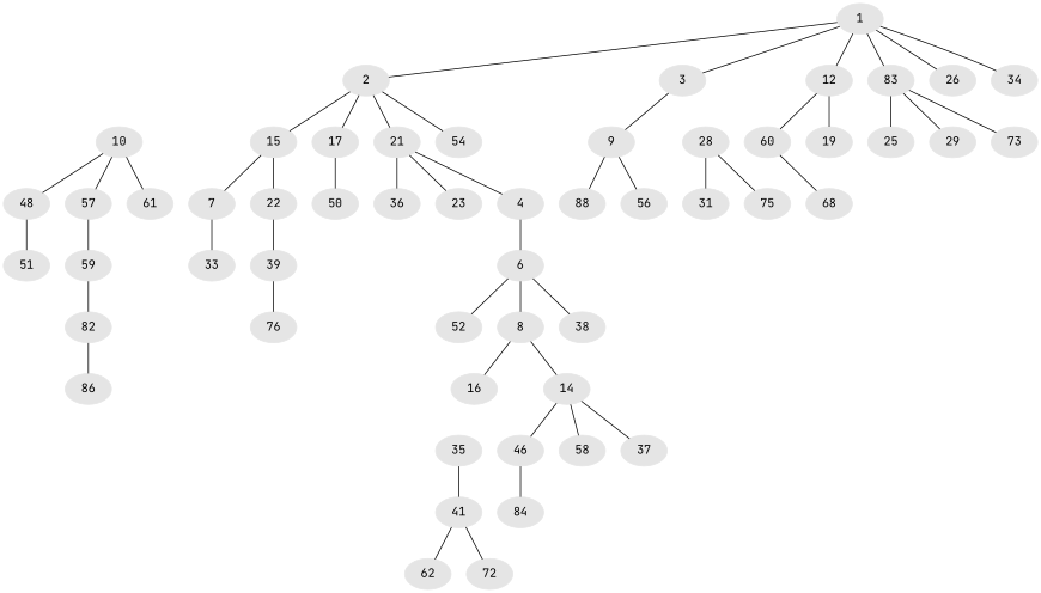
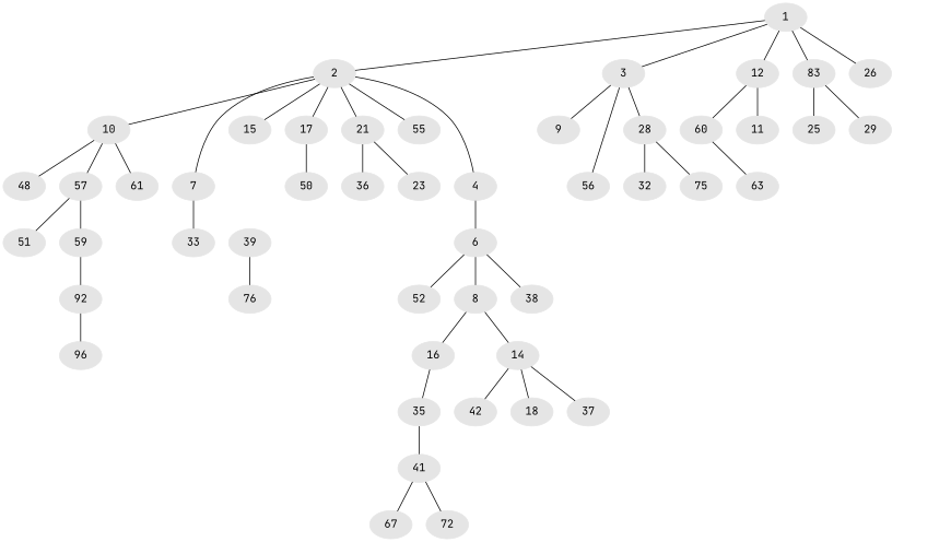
  graph {
    fontname="JetBrains Mono"
    node [color=gray90 fontname="JetBrains Mono" style=filled]
    edge [fontname="JetBrains Mono"]
    1 [super="+70"]
    2 [super="+5"]
    3 [super="+83"]
    12 [super="+40"]
    n5 [label=83 super="+64"]
    26 [super="+27"]
-   34 [super="+43"]
    4
    7 [super="+11"]
    10 [super="+42"]
    15 [super="+47"]
    17 [super="+30"]
    21 [super="+44"]
-   55 [super="+80" label=54]
+   55 [super="+80"]
    9
    28 [super="+45"]
-   19
+   19 [label=11]
    60
    25 [super="+69"]
    29
-   73 [super="+79"]
    6 [super="+18"]
    33
    48
    57
    61 [super="+85"]
-   22 [super="+24"]
    50 [super="+63"]
    23
    36 [super="+53"]
    56
-   88
-   32 [super="+89" label=31]
+   32 [super="+89"]
    75
    8 [super="+77"]
    38 [super="+78"]
    52 [super="+54"]
    14 [super="+20"]
    16 [super="+49"]
    37
-   46 [super="+66"]
-   58 [super="+71"]
+   46 [super="+66" label=42]
+   58 [super="+71" label=18]
    35
    51 [super="+62"]
    59 [super="+74"]
-   68
-   84
+   68 [label=63]
    39 [super="+81"]
    41 [super="+65"]
    76
-   67 [label=62]
+   67
    72
-   82
-   86 [super="+87"]
+   82 [label=92]
+   86 [super="+87" label=96]
    1 -- 2
    1 -- 3
    1 -- 12
    1 -- n5
    1 -- 26
-   1 -- 34
-   21 -- 4
-   15 -- 7
+   2 -- 4
+   2 -- 7
+   2 -- 10
    2 -- 15
    2 -- 17
    2 -- 21
    2 -- 55
    3 -- 9
+   3 -- 28
    12 -- 19
    12 -- 60
    n5 -- 25
    n5 -- 29
-   n5 -- 73
    4 -- 6
    7 -- 33
    10 -- 48
    10 -- 57
    10 -- 61
-   15 -- 22
    17 -- 50
    21 -- 23
    21 -- 36
-   9 -- 56
-   9 -- 88
+   3 -- 56
    28 -- 32
    28 -- 75
    60 -- 68
    6 -- 8
    6 -- 38
    6 -- 52
-   48 -- 51
+   57 -- 51
    57 -- 59
-   22 -- 39
    8 -- 14
    8 -- 16
    14 -- 37
    14 -- 46
    14 -- 58
-   46 -- 84
+   16 -- 35
    35 -- 41
    59 -- 82
    39 -- 76
    41 -- 67
    41 -- 72
    82 -- 86
  }
